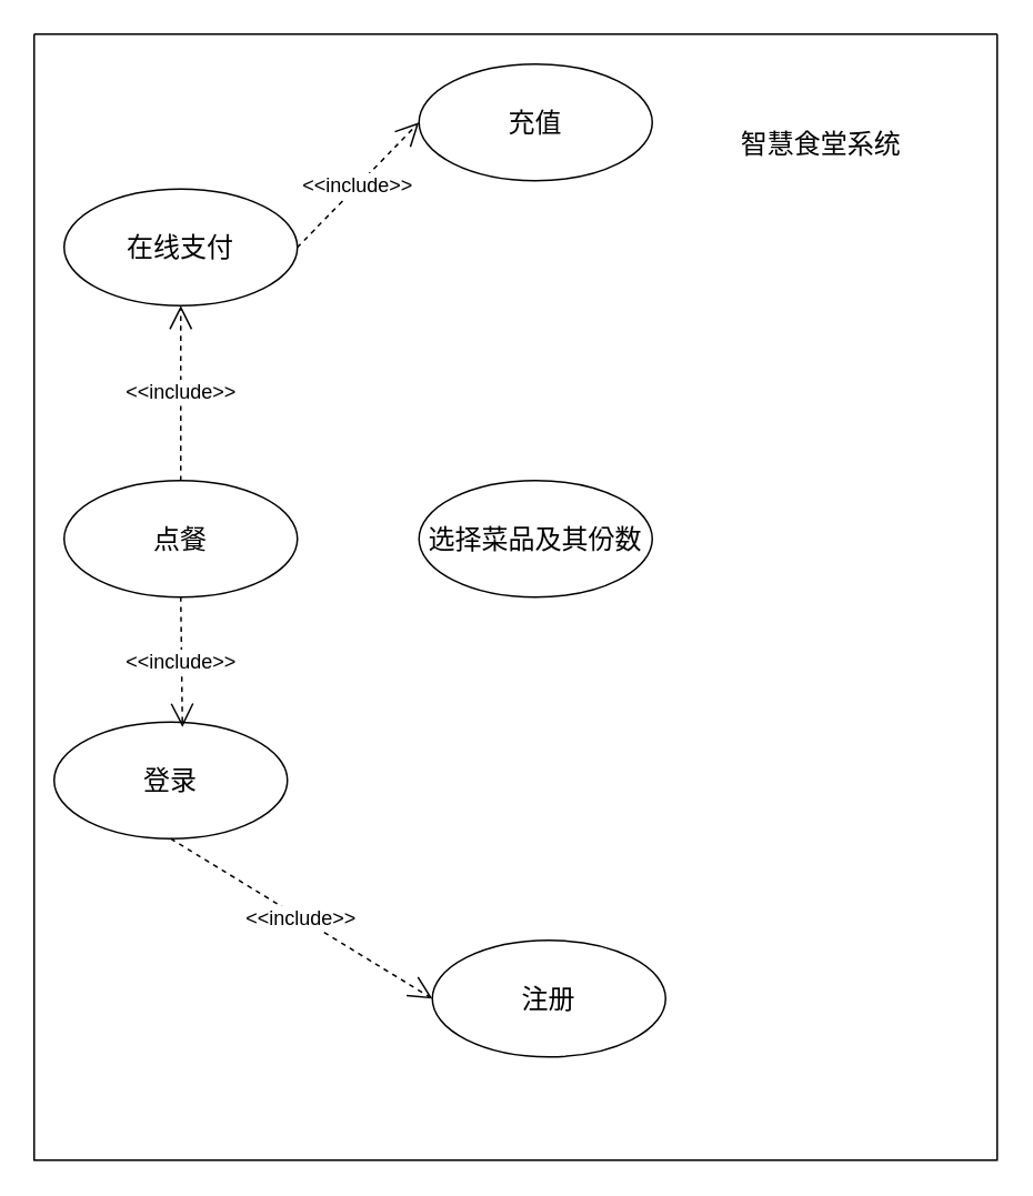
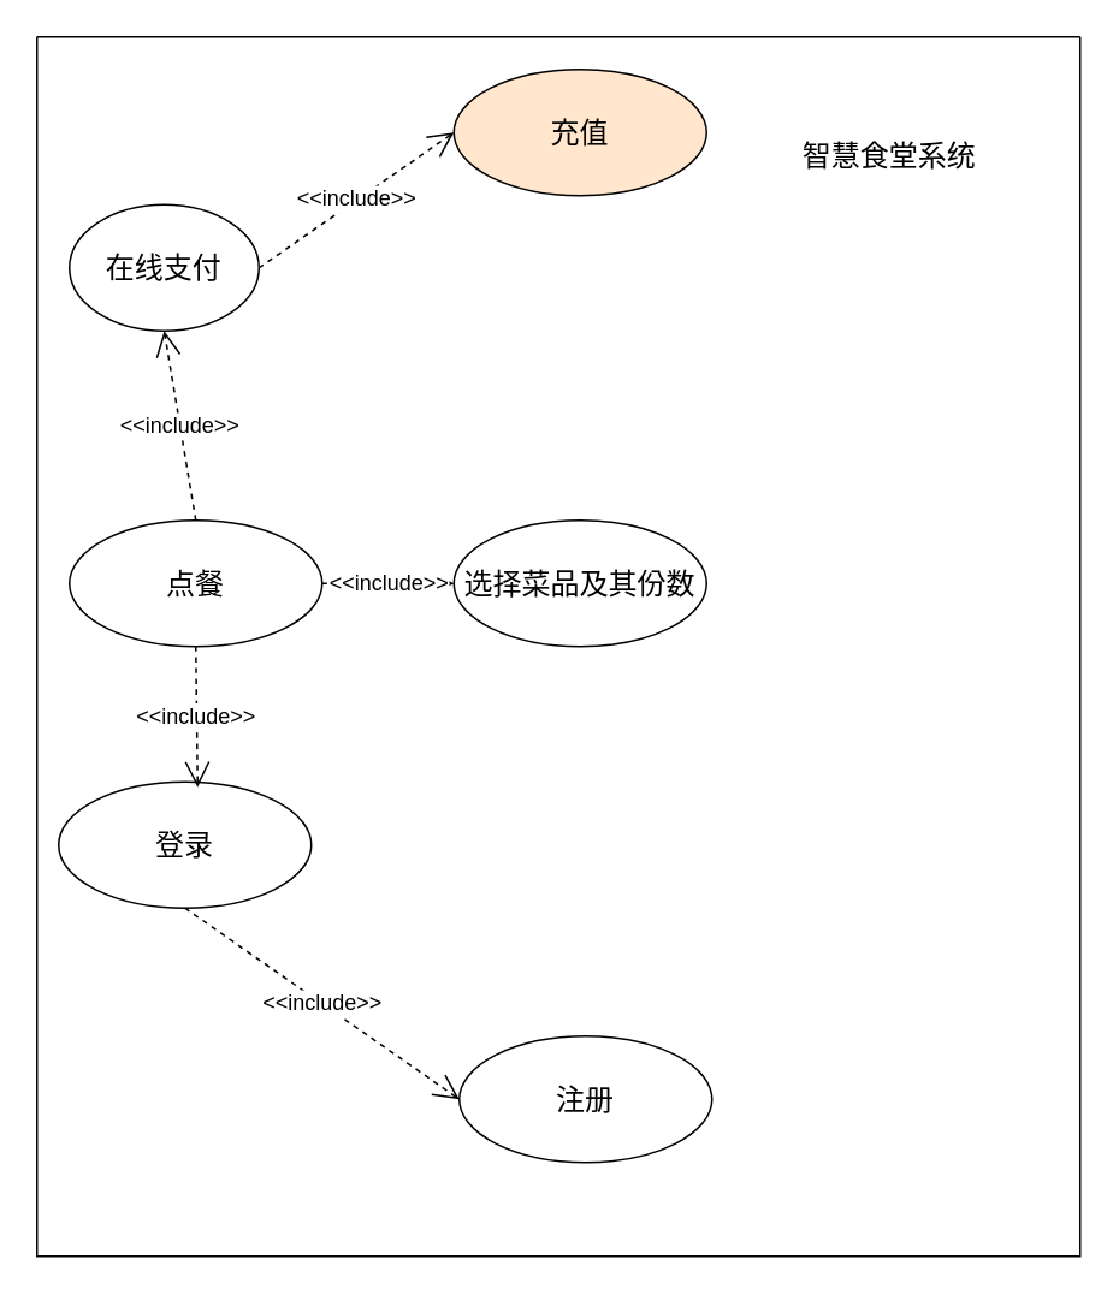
  <mxCell id="0" />
  <mxCell id="1" parent="0" />
  <mxCell id="2" value="" style="swimlane;startSize=0;fontSize=16;" vertex="1" parent="1"><mxGeometry x="20" y="20" width="578" height="676" as="geometry" /></mxCell>
  <mxCell id="3" value="点餐" style="ellipse;whiteSpace=wrap;html=1;fontSize=16;" vertex="1" parent="2"><mxGeometry x="18" y="268" width="140" height="70" as="geometry" /></mxCell>
  <mxCell id="4" value="登录" style="ellipse;whiteSpace=wrap;html=1;fontSize=16;" vertex="1" parent="2"><mxGeometry x="12" y="413" width="140" height="70" as="geometry" /></mxCell>
  <mxCell id="5" value="&amp;lt;&amp;lt;include&amp;gt;&amp;gt;" style="endArrow=open;endSize=12;dashed=1;html=1;rounded=0;fontSize=12;curved=1;exitX=0.5;exitY=1;exitDx=0;exitDy=0;entryX=0.55;entryY=0.043;entryDx=0;entryDy=0;entryPerimeter=0;" edge="1" parent="2" source="3" target="4"><mxGeometry width="160" relative="1" as="geometry"><mxPoint x="179" y="281" as="sourcePoint" /><mxPoint x="339" y="281" as="targetPoint" /></mxGeometry></mxCell>
- <mxCell id="6" value="注册" style="ellipse;whiteSpace=wrap;html=1;fontSize=16;" vertex="1" parent="2"><mxGeometry x="239" y="544" width="140" height="70" as="geometry" /></mxCell>
+ <mxCell id="6" value="注册" style="ellipse;whiteSpace=wrap;html=1;fontSize=16;" vertex="1" parent="2"><mxGeometry x="234" y="554" width="140" height="70" as="geometry" /></mxCell>
  <mxCell id="7" value="选择菜品及其份数" style="ellipse;whiteSpace=wrap;html=1;fontSize=16;" vertex="1" parent="2"><mxGeometry x="231" y="268" width="140" height="70" as="geometry" /></mxCell>
+ <mxCell id="8" value="&amp;lt;&amp;lt;include&amp;gt;&amp;gt;" style="endArrow=open;endSize=12;dashed=1;html=1;rounded=0;fontSize=12;curved=1;exitX=1;exitY=0.5;exitDx=0;exitDy=0;entryX=0;entryY=0.5;entryDx=0;entryDy=0;" edge="1" parent="2" source="3" target="7"><mxGeometry width="160" relative="1" as="geometry"><mxPoint x="179" y="281" as="sourcePoint" /><mxPoint x="339" y="281" as="targetPoint" /></mxGeometry></mxCell>
  <mxCell id="9" value="&amp;lt;&amp;lt;include&amp;gt;&amp;gt;" style="endArrow=open;endSize=12;dashed=1;html=1;rounded=0;fontSize=12;curved=1;exitX=0.5;exitY=1;exitDx=0;exitDy=0;entryX=0;entryY=0.5;entryDx=0;entryDy=0;" edge="1" parent="2" source="4" target="6"><mxGeometry width="160" relative="1" as="geometry"><mxPoint x="179" y="281" as="sourcePoint" /><mxPoint x="339" y="281" as="targetPoint" /></mxGeometry></mxCell>
- <mxCell id="10" value="在线支付" style="ellipse;whiteSpace=wrap;html=1;fontSize=16;" vertex="1" parent="2"><mxGeometry x="18" y="93" width="140" height="70" as="geometry" /></mxCell>
+ <mxCell id="10" value="在线支付" style="ellipse;whiteSpace=wrap;html=1;fontSize=16;" vertex="1" parent="2"><mxGeometry x="18" y="93" width="105" height="70" as="geometry" /></mxCell>
  <mxCell id="11" value="&amp;lt;&amp;lt;include&amp;gt;&amp;gt;" style="endArrow=open;endSize=12;dashed=1;html=1;rounded=0;fontSize=12;curved=1;exitX=0.5;exitY=0;exitDx=0;exitDy=0;entryX=0.5;entryY=1;entryDx=0;entryDy=0;" edge="1" parent="2" source="3" target="10"><mxGeometry width="160" relative="1" as="geometry"><mxPoint x="179" y="281" as="sourcePoint" /><mxPoint x="339" y="281" as="targetPoint" /></mxGeometry></mxCell>
- <mxCell id="12" value="充值" style="ellipse;whiteSpace=wrap;html=1;fontSize=16;" vertex="1" parent="2"><mxGeometry x="231" y="18" width="140" height="70" as="geometry" /></mxCell>
+ <mxCell id="12" value="充值" style="ellipse;whiteSpace=wrap;html=1;fontSize=16;fillColor=#ffe6cc;" vertex="1" parent="2"><mxGeometry x="231" y="18" width="140" height="70" as="geometry" /></mxCell>
  <mxCell id="13" value="&amp;lt;&amp;lt;include&amp;gt;&amp;gt;" style="endArrow=open;endSize=12;dashed=1;html=1;rounded=0;fontSize=12;curved=1;exitX=1;exitY=0.5;exitDx=0;exitDy=0;entryX=0;entryY=0.5;entryDx=0;entryDy=0;" edge="1" parent="2" source="10" target="12"><mxGeometry width="160" relative="1" as="geometry"><mxPoint x="179" y="281" as="sourcePoint" /><mxPoint x="339" y="281" as="targetPoint" /></mxGeometry></mxCell>
  <mxCell id="14" value="智慧食堂系统" style="text;html=1;align=center;verticalAlign=middle;resizable=0;points=[];autosize=1;strokeColor=none;fillColor=none;fontSize=16;" vertex="1" parent="1"><mxGeometry x="435" y="70" width="114" height="31" as="geometry" /></mxCell>
